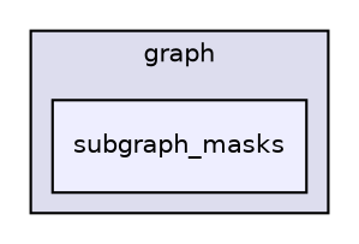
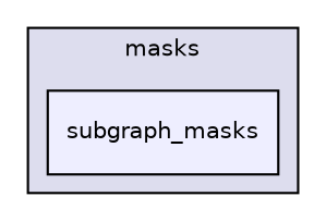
  digraph {
    compound=true
    n1 [fillcolor="#eeeeff" fontname=Helvetica fontsize=10 label=subgraph_masks pencolor=black shape=box style=filled]
    subgraph cluster_1 {
      bgcolor="#ddddee"
      fontname=Helvetica
      fontsize=10
-     label="graph"
+     label=masks
      pencolor=black
      n1
    }
  }
